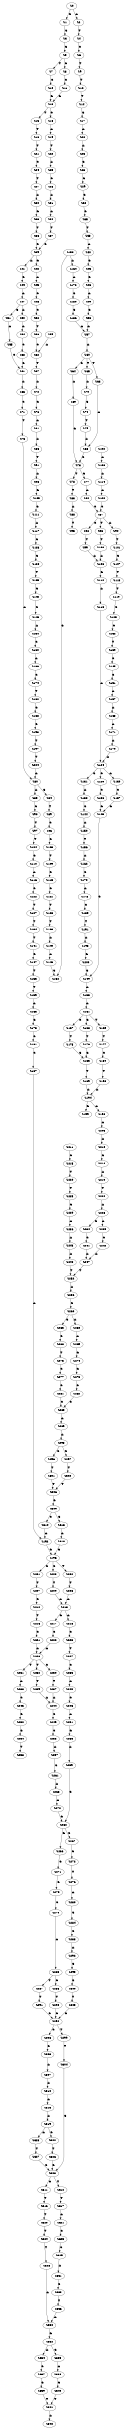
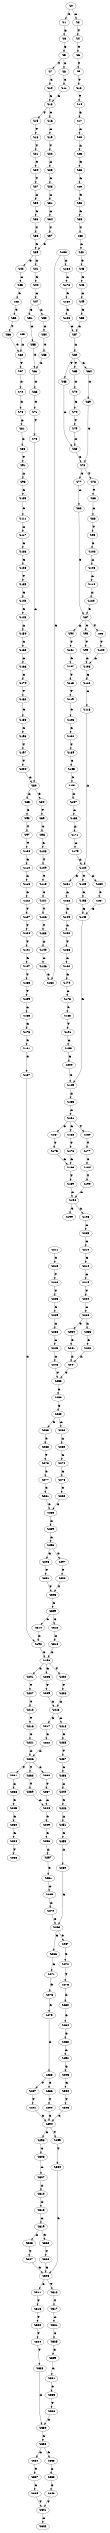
  strict digraph {
    S0
    S1
    S2
    S3
    S4
    S5
    S6
    S7
    S8
    S9
    S10
    S11
    S12
    S13
    S14
    S15
    S16
    S17
    S18
    S19
    S20
    S21
    S22
    S23
    S24
    S25
    S26
    S27
    S28
    S29
    S30
    S31
    S32
    S33
    S34
    S35
    S36
    S37
    S38
    S39
    S40
    S41
    S42
    S43
    S44
    S45
    S46
    S47
    S48
    S49
    S50
    S51
    S52
    S53
    S54
    S55
    S56
    S57
    S58
    S61
    S62
    S60
    S59
    S63
    S64
    S65
    S66
    S67
    S68
    S69
    S70
    S71
    S72
    S73
    S74
    S75
    S76
    S77
    S78
    S79
    S80
    S81
    S82
    S83
    S84
    S85
    S86
    S87
    S88
    S89
    S90
    S91
    S92
    S93
    S94
    S95
    S96
    S97
    S98
    S99
    S100
    S101
    S102
    S103
    S104
    S105
    S106
    S107
    S108
    S109
    S110
    S111
    S112
    S113
    S114
    S115
    S116
    S117
    S118
    S119
    S120
    S121
    S122
    S123
    S124
    S125
    S126
    S127
    S128
    S129
    S130
    S131
    S132
    S133
    S134
    S135
    S136
    S137
    S138
    S139
    S140
    S141
    S142
    S143
    S144
    S145
    S146
    S147
    S148
    S149
    S150
    S151
    S152
    S153
    S154
    S155
    S156
    S157
    S159
    S160
    S161
    S162
    S163
    S158
    S164
    S165
    S166
    S167
    S168
    S169
    S170
    S171
    S172
    S173
    S174
    S175
    S176
    S177
    S178
    S179
    S180
    S181
    S182
    S183
    S184
    S185
    S186
    S187
    S188
    S189
    S190
    S191
    S192
    S193
    S194
    S195
    S196
    S197
    S198
    S199
    S200
    S201
    S202
    S203
    S204
    S205
    S207
    S208
    S209
    S210
    S212
    S213
    S214
    S211
    S215
    S216
    S217
    S218
    S219
    S220
    S221
    S222
    S223
    S224
    S225
    S226
    S227
    S228
    S229
    S230
    S231
    S232
    S233
    S234
    S235
    S236
    S237
    S238
    S239
    S240
    S241
    S242
    S243
    S244
    S245
    S246
    S247
    S248
    S249
    S250
    S251
    S252
    S253
    S254
    S255
    S256
    S257
    S258
    S259
    S260
    S261
    S262
    S263
    S264
    S265
    S266
    S267
    S268
    S269
    S270
    S271
    S272
    S273
    S274
    S275
    S276
    S277
    S278
    S279
    S280
    S281
    S282
    S283
    S284
    S285
    S286
    S287
    S288
    S289
    S290
    S291
    S292
    S293
    S294
    S295
    S296
    S297
    S298
    S299
    S300
    S301
    S302
    S303
    S304
    S305
    S306
    S307
    S308
    S309
    S310
    S311
    S312
    S313
    S314
    S315
    S316
    S317
    S318
    S319
    S320
    S321
    S322
    S323
    S324
    S325
    S326
    S327
    S328
    S329
    S330
    S331
    S332
    S333
    S334
    S335
    S336
    S337
    S338
    S339
    S340
    S341
    S342
    S0 -> S1 [label=C]
    S0 -> S2 [label=A]
    S1 -> S3 [label=G]
    S2 -> S4 [label=T]
    S3 -> S5 [label=G]
    S4 -> S6 [label=C]
    S5 -> S7 [label=T]
    S5 -> S8 [label=C]
    S6 -> S9 [label=T]
    S7 -> S10 [label=C]
    S8 -> S11 [label=C]
    S9 -> S12 [label=T]
    S10 -> S13 [label=G]
    S11 -> S13 [label=G]
    S12 -> S14 [label=T]
    S13 -> S15 [label=T]
    S13 -> S16 [label=C]
    S14 -> S17 [label=G]
    S15 -> S18 [label=T]
    S16 -> S19 [label=A]
    S17 -> S20 [label=A]
    S18 -> S21 [label=T]
    S19 -> S22 [label=T]
    S20 -> S23 [label=A]
    S21 -> S24 [label=C]
    S22 -> S25 [label=A]
    S23 -> S26 [label=G]
    S24 -> S27 [label=T]
    S25 -> S28 [label=C]
    S26 -> S29 [label=G]
    S27 -> S30 [label=A]
    S28 -> S31 [label=A]
    S29 -> S32 [label=G]
    S30 -> S33 [label=G]
    S31 -> S34 [label=A]
    S32 -> S35 [label=G]
    S33 -> S36 [label=T]
    S34 -> S37 [label=T]
    S35 -> S38 [label=T]
    S36 -> S39 [label=C]
    S37 -> S39 [label=C]
    S38 -> S40 [label=A]
    S39 -> S41 [label=A]
    S39 -> S42 [label=G]
    S40 -> S43 [label=G]
    S41 -> S44 [label=G]
    S42 -> S45 [label=A]
    S43 -> S46 [label=G]
    S44 -> S47 [label=A]
    S45 -> S48 [label=C]
    S46 -> S49 [label=A]
    S47 -> S50 [label=A]
    S47 -> S51 [label=G]
    S48 -> S52 [label=C]
    S49 -> S53 [label=G]
    S50 -> S54 [label=A]
    S51 -> S55 [label=A]
    S52 -> S56 [label=T]
    S53 -> S57 [label=A]
    S54 -> S58 [label=C]
    S55 -> S61 [label=C]
    S56 -> S62 [label=C]
    S57 -> S60 [label=A]
    S58 -> S61 [label=G]
    S61 -> S66 [label=A]
    S62 -> S67 [label=T]
    S60 -> S63 [label=T]
    S60 -> S64 [label=C]
    S60 -> S65 [label=T]
    S59 -> S62 [label=A]
    S63 -> S68 [label=A]
    S64 -> S69 [label=A]
    S65 -> S70 [label=A]
    S66 -> S71 [label=C]
    S67 -> S72 [label=A]
    S68 -> S73 [label=G]
    S69 -> S73 [label=G]
    S70 -> S74 [label=G]
    S71 -> S75 [label=T]
    S72 -> S76 [label=G]
    S73 -> S77 [label=G]
    S73 -> S78 [label=T]
    S74 -> S79 [label=T]
    S75 -> S80 [label=A]
    S76 -> S81 [label=A]
    S77 -> S82 [label=A]
    S78 -> S83 [label=T]
    S79 -> S68 [label=A]
    S80 -> S84 [label=G]
    S80 -> S85 [label=A]
    S81 -> S86 [label=A]
    S82 -> S87 [label=C]
    S83 -> S88 [label=A]
    S84 -> S89 [label=T]
    S85 -> S90 [label=G]
    S86 -> S91 [label=T]
    S87 -> S92 [label=C]
    S87 -> S93 [label=T]
    S87 -> S94 [label=A]
    S88 -> S95 [label=T]
    S89 -> S96 [label=C]
    S90 -> S97 [label=T]
    S91 -> S98 [label=A]
    S92 -> S99 [label=T]
    S93 -> S100 [label=T]
    S94 -> S101 [label=T]
+   S95 -> S102 [label=C]
    S96 -> S103 [label=C]
    S97 -> S104 [label=T]
    S98 -> S105 [label=G]
    S99 -> S106 [label=A]
    S100 -> S106 [label=A]
    S101 -> S107 [label=G]
    S102 -> S108 [label=A]
    S103 -> S109 [label=T]
    S104 -> S110 [label=G]
    S105 -> S111 [label=G]
    S106 -> S112 [label=G]
    S107 -> S113 [label=T]
    S108 -> S114 [label=A]
    S109 -> S115 [label=C]
    S110 -> S116 [label=A]
    S111 -> S117 [label=A]
    S112 -> S118 [label=A]
    S113 -> S119 [label=T]
    S114 -> S120 [label=A]
    S115 -> S121 [label=C]
    S116 -> S122 [label=C]
    S117 -> S123 [label=G]
    S118 -> S124 [label=A]
    S119 -> S125 [label=C]
    S120 -> S87 [label=C]
    S121 -> S126 [label=T]
    S122 -> S127 [label=T]
    S123 -> S128 [label=G]
    S124 -> S129 [label=C]
    S124 -> S130 [label=A]
    S124 -> S131 [label=G]
    S125 -> S132 [label=C]
    S126 -> S133 [label=T]
    S127 -> S134 [label=T]
    S128 -> S135 [label=T]
    S129 -> S136 [label=C]
    S130 -> S137 [label=C]
    S131 -> S138 [label=A]
    S132 -> S139 [label=T]
    S133 -> S140 [label=A]
    S134 -> S141 [label=T]
    S135 -> S142 [label=G]
    S136 -> S143 [label=G]
    S137 -> S143 [label=G]
    S138 -> S144 [label=G]
    S139 -> S145 [label=C]
    S140 -> S146 [label=A]
    S141 -> S147 [label=G]
    S142 -> S148 [label=C]
    S143 -> S149 [label=G]
    S144 -> S150 [label=A]
    S145 -> S151 [label=C]
    S146 -> S152 [label=G]
    S147 -> S153 [label=T]
    S148 -> S154 [label=A]
    S149 -> S155 [label=A]
    S150 -> S156 [label=T]
    S151 -> S157 [label=A]
    S153 -> S159 [label=T]
    S154 -> S160 [label=C]
    S155 -> S161 [label=A]
    S156 -> S162 [label=A]
    S157 -> S163 [label=A]
    S159 -> S165 [label=A]
    S160 -> S166 [label=A]
    S161 -> S167 [label=C]
    S161 -> S168 [label=G]
    S161 -> S169 [label=T]
    S162 -> S170 [label=G]
    S163 -> S171 [label=A]
    S158 -> S152 [label=G]
    S158 -> S164 [label=A]
    S164 -> S172 [label=A]
    S165 -> S173 [label=G]
    S166 -> S174 [label=C]
    S167 -> S175 [label=T]
    S168 -> S176 [label=T]
    S169 -> S177 [label=T]
    S170 -> S178 [label=A]
    S171 -> S179 [label=A]
    S172 -> S180 [label=G]
    S173 -> S181 [label=C]
    S174 -> S182 [label=T]
    S175 -> S183 [label=G]
    S176 -> S183 [label=G]
    S177 -> S184 [label=C]
    S178 -> S185 [label=C]
    S179 -> S124 [label=A]
    S180 -> S186 [label=G]
    S181 -> S187 [label=C]
    S182 -> S188 [label=G]
    S183 -> S189 [label=T]
    S184 -> S190 [label=T]
    S185 -> S191 [label=T]
    S186 -> S57 [label=A]
    S187 -> S192 [label=A]
    S188 -> S193 [label=C]
    S189 -> S194 [label=A]
    S190 -> S194 [label=A]
    S191 -> S195 [label=A]
    S192 -> S196 [label=G]
    S193 -> S197 [label=T]
    S194 -> S198 [label=A]
    S194 -> S199 [label=G]
    S195 -> S200 [label=G]
    S196 -> S201 [label=C]
    S196 -> S202 [label=T]
    S196 -> S203 [label=G]
    S197 -> S204 [label=T]
    S198 -> S205 [label=A]
    S200 -> S149 [label=G]
    S201 -> S207 [label=T]
    S202 -> S208 [label=T]
    S203 -> S209 [label=T]
    S204 -> S80 [label=A]
    S205 -> S210 [label=A]
    S207 -> S212 [label=C]
    S208 -> S213 [label=A]
    S209 -> S213 [label=A]
    S210 -> S214 [label=G]
    S212 -> S216 [label=T]
    S213 -> S217 [label=G]
    S213 -> S218 [label=A]
    S214 -> S219 [label=A]
    S211 -> S215 [label=C]
    S215 -> S220 [label=T]
    S216 -> S221 [label=C]
    S217 -> S222 [label=C]
    S218 -> S223 [label=C]
    S219 -> S224 [label=T]
    S220 -> S225 [label=T]
    S221 -> S226 [label=A]
    S222 -> S226 [label=A]
    S223 -> S227 [label=T]
    S224 -> S228 [label=A]
    S225 -> S229 [label=G]
    S226 -> S230 [label=C]
    S226 -> S231 [label=T]
    S226 -> S232 [label=T]
    S227 -> S233 [label=C]
    S228 -> S234 [label=G]
    S228 -> S235 [label=A]
    S229 -> S236 [label=A]
    S230 -> S237 [label=T]
    S231 -> S238 [label=A]
    S232 -> S239 [label=T]
    S233 -> S240 [label=A]
    S234 -> S241 [label=C]
    S235 -> S242 [label=C]
    S236 -> S243 [label=A]
    S237 -> S244 [label=A]
    S238 -> S245 [label=C]
    S239 -> S244 [label=A]
    S240 -> S246 [label=C]
    S241 -> S247 [label=A]
    S242 -> S247 [label=A]
    S243 -> S248 [label=A]
    S244 -> S249 [label=C]
    S245 -> S250 [label=G]
    S246 -> S251 [label=A]
    S247 -> S252 [label=T]
    S248 -> S252 [label=T]
    S249 -> S253 [label=C]
    S250 -> S254 [label=G]
    S251 -> S255 [label=G]
    S252 -> S256 [label=A]
    S253 -> S257 [label=A]
    S254 -> S258 [label=T]
    S255 -> S259 [label=A]
    S256 -> S260 [label=G]
    S257 -> S261 [label=G]
    S259 -> S262 [label=G]
    S260 -> S263 [label=G]
    S260 -> S264 [label=A]
    S261 -> S265 [label=A]
    S262 -> S266 [label=G]
    S262 -> S267 [label=C]
    S263 -> S268 [label=C]
    S264 -> S269 [label=A]
    S265 -> S270 [label=A]
    S266 -> S271 [label=G]
    S267 -> S272 [label=G]
    S268 -> S273 [label=T]
    S269 -> S274 [label=G]
    S270 -> S262 [label=G]
    S271 -> S275 [label=G]
    S272 -> S276 [label=T]
    S273 -> S277 [label=C]
    S274 -> S278 [label=G]
    S275 -> S279 [label=C]
    S276 -> S280 [label=A]
    S277 -> S281 [label=C]
    S278 -> S282 [label=C]
    S279 -> S283 [label=A]
    S280 -> S284 [label=G]
    S281 -> S285 [label=C]
    S282 -> S285 [label=C]
    S283 -> S286 [label=C]
    S283 -> S287 [label=T]
    S284 -> S288 [label=G]
    S285 -> S289 [label=A]
    S286 -> S290 [label=T]
    S287 -> S291 [label=T]
    S288 -> S292 [label=A]
    S289 -> S293 [label=A]
    S290 -> S294 [label=C]
    S291 -> S294 [label=C]
    S292 -> S295 [label=G]
    S293 -> S296 [label=G]
    S293 -> S297 [label=C]
    S294 -> S298 [label=C]
    S294 -> S299 [label=T]
    S295 -> S300 [label=G]
    S296 -> S301 [label=T]
    S297 -> S302 [label=T]
    S298 -> S303 [label=C]
    S299 -> S304 [label=T]
    S300 -> S305 [label=T]
    S301 -> S306 [label=T]
    S302 -> S306 [label=T]
    S303 -> S307 [label=A]
    S304 -> S308 [label=G]
    S305 -> S294 [label=C]
    S306 -> S309 [label=G]
    S307 -> S310 [label=A]
    S308 -> S311 [label=C]
    S308 -> S312 [label=T]
    S309 -> S313 [label=G]
    S309 -> S314 [label=C]
    S310 -> S315 [label=A]
    S311 -> S316 [label=T]
    S312 -> S317 [label=T]
    S313 -> S318 [label=A]
    S314 -> S192 [label=A]
    S315 -> S319 [label=A]
    S316 -> S320 [label=T]
    S317 -> S321 [label=A]
    S318 -> S196 [label=G]
    S319 -> S322 [label=G]
    S319 -> S323 [label=A]
    S320 -> S324 [label=T]
    S321 -> S325 [label=C]
    S322 -> S326 [label=T]
    S323 -> S327 [label=T]
    S324 -> S328 [label=T]
    S325 -> S329 [label=C]
    S326 -> S308 [label=G]
    S327 -> S308 [label=G]
    S328 -> S330 [label=A]
    S329 -> S331 [label=A]
    S330 -> S332 [label=G]
    S331 -> S333 [label=C]
    S332 -> S334 [label=A]
    S332 -> S335 [label=G]
    S333 -> S336 [label=T]
    S334 -> S337 [label=C]
    S335 -> S338 [label=A]
    S336 -> S330 [label=A]
    S337 -> S339 [label=G]
    S338 -> S340 [label=G]
    S339 -> S341 [label=T]
    S340 -> S341 [label=T]
    S341 -> S342 [label=A]
  }
